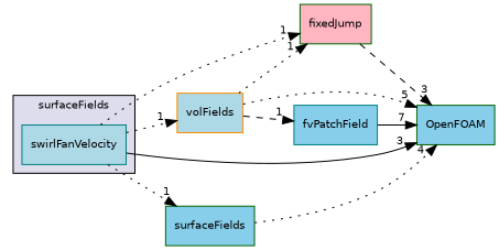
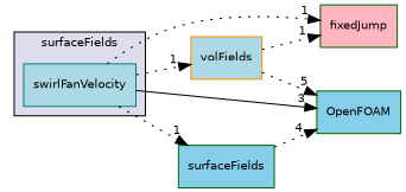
  digraph {
    compound=true
    rankdir=LR
    node [color=darkgreen fillcolor=skyblue fontname=Helvetica fontsize=10 shape=box style=filled]
    edge [headlabel=1 labeldistance=1.5 labelfontname=Helvetica labelfontsize=10 style=dotted]
    n1 [color=teal fillcolor=lightblue label=swirlFanVelocity pencolor=black]
    n2 [fillcolor=lightpink label=fixedJump]
    n3 [color=darkorange fillcolor=lightblue label=volFields]
    n4 [label=OpenFOAM]
    n5 [label=surfaceFields]
-   n6 [color=teal label=fvPatchField]
    subgraph cluster_1 {
      bgcolor="#ddddee"
      fontname=Helvetica
      fontsize=10
      label=surfaceFields
      pencolor=black
      n1
    }
    n1 -> n2
    n1 -> n3
    n1 -> n4 [headlabel=3 style=solid]
    n1 -> n5
-   n2 -> n4 [headlabel=3 style=dashed]
    n3 -> n2
    n3 -> n4 [headlabel=5]
-   n3 -> n6 [style=dashed]
    n5 -> n4 [headlabel=4]
-   n6 -> n4 [headlabel=7 style=solid]
  }
